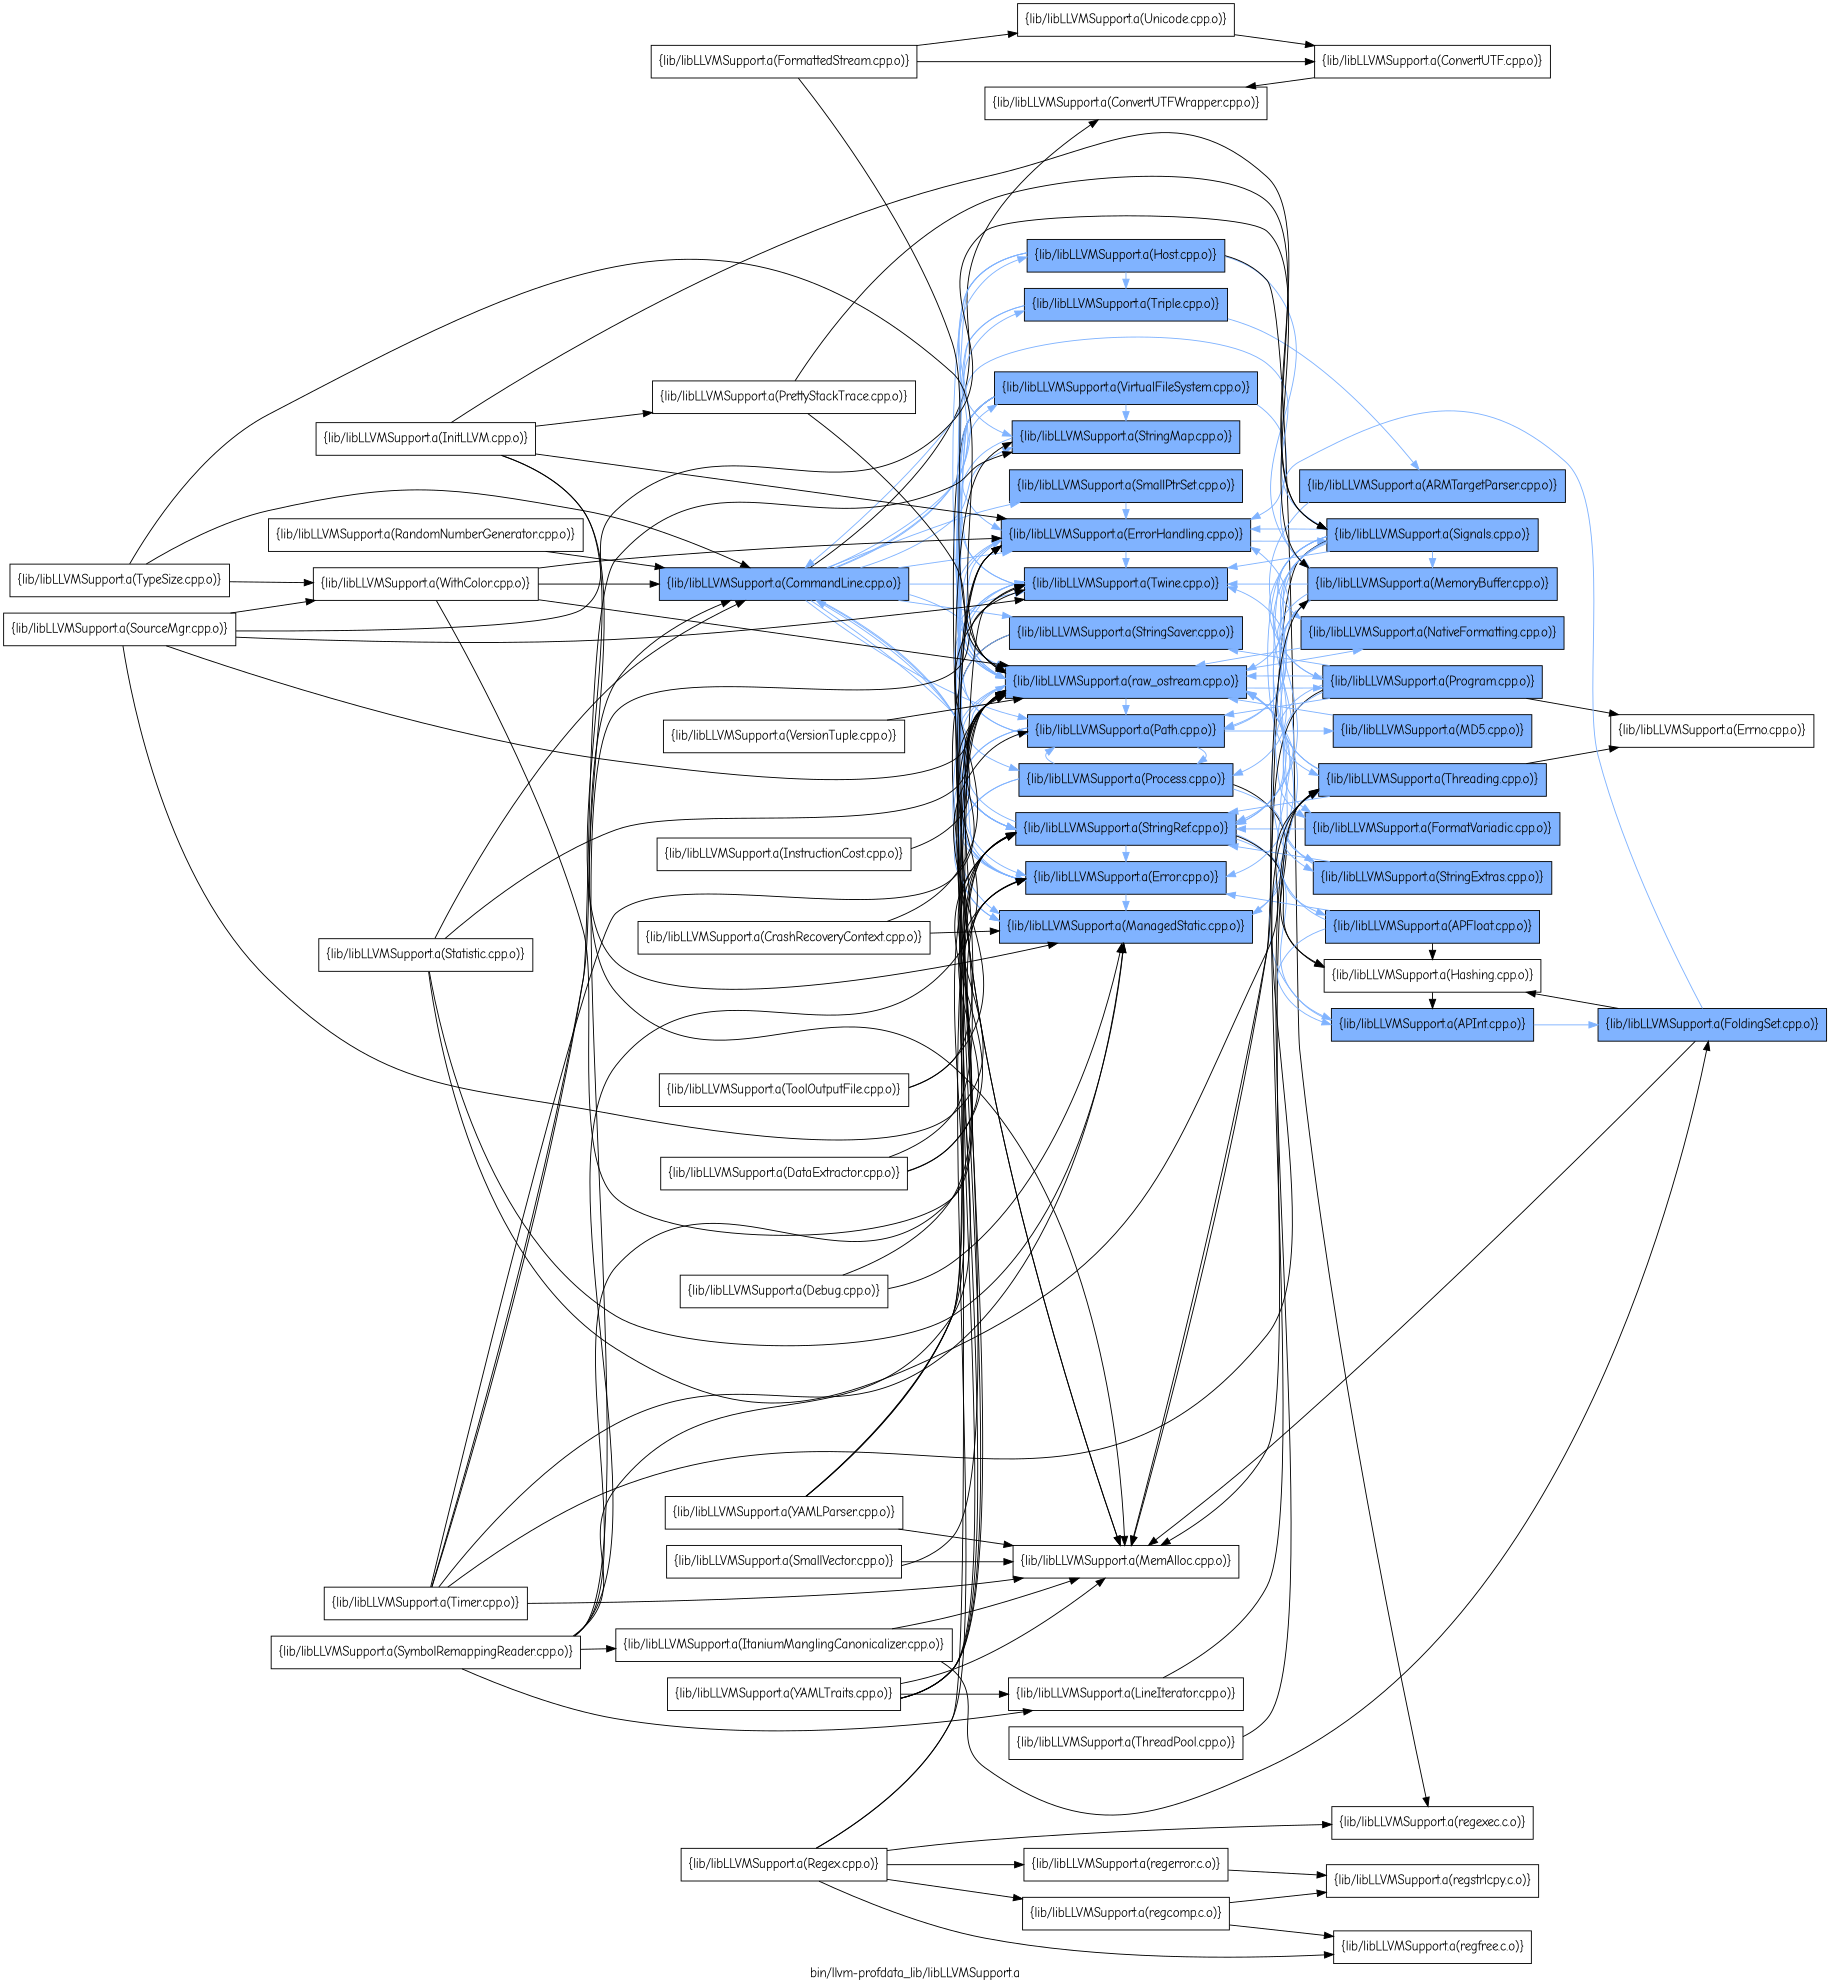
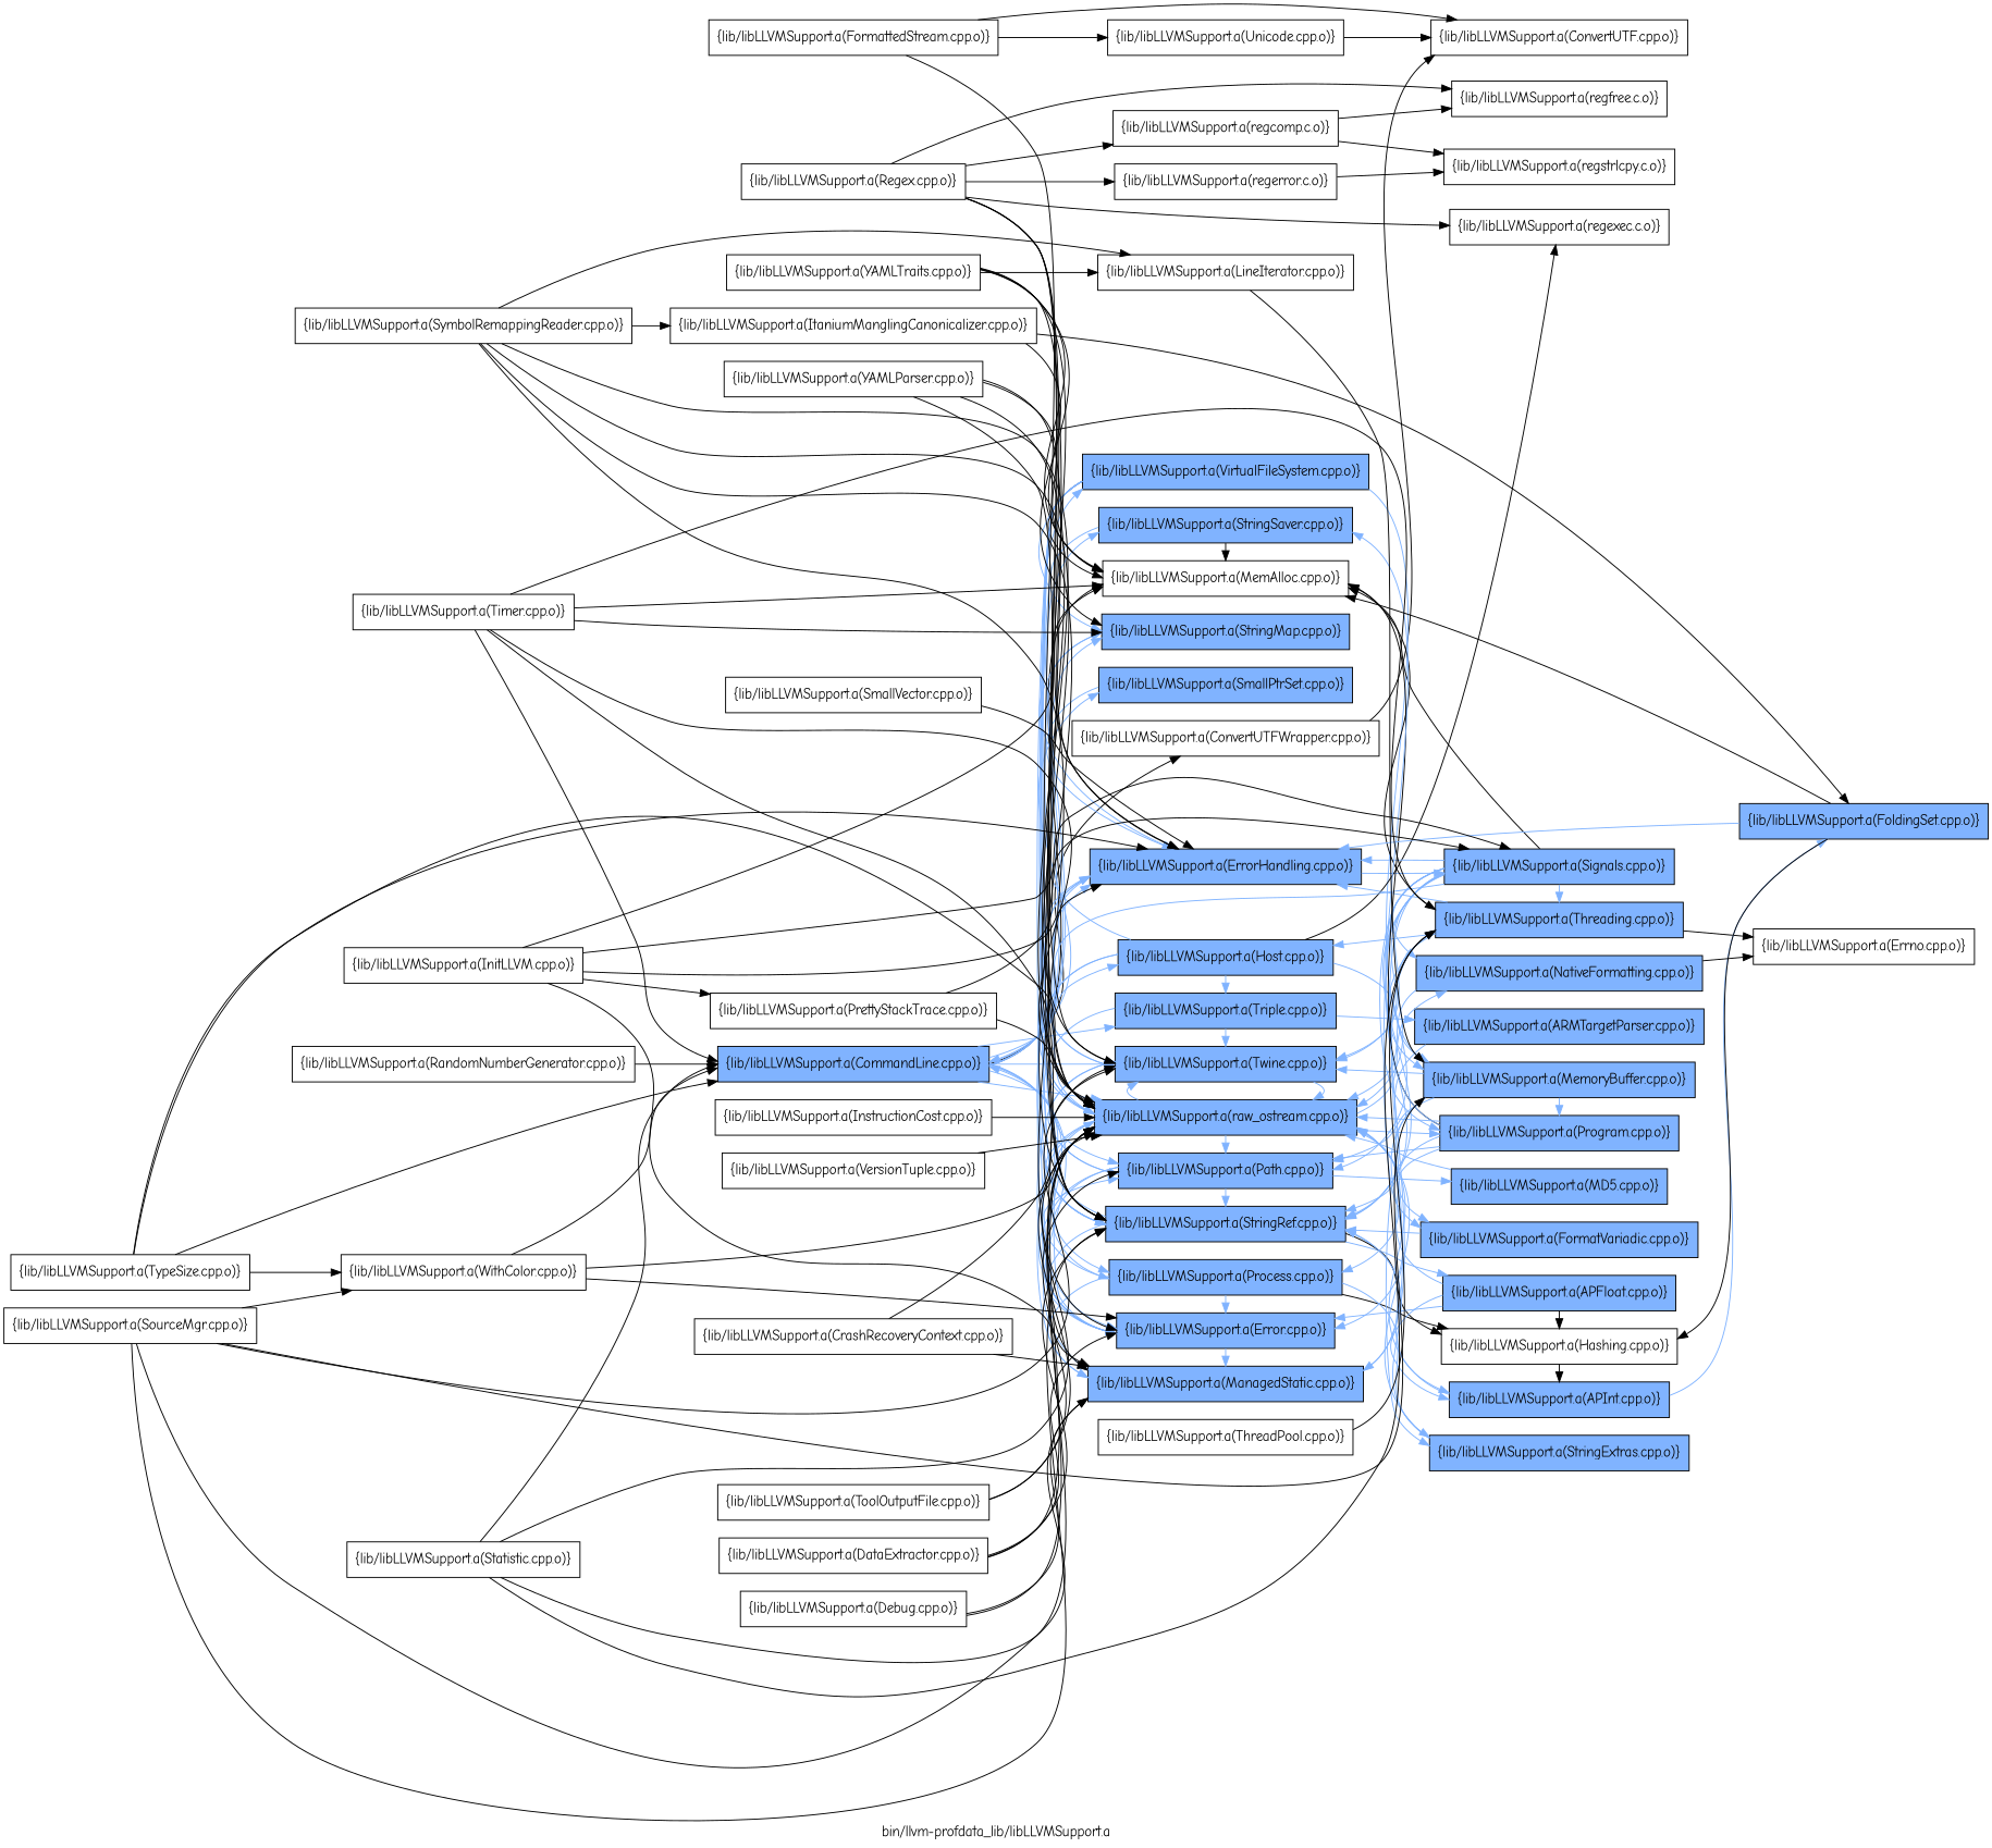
  digraph {
    fontname="Comic Neue"
    label="bin/llvm-profdata_lib/libLLVMSupport.a"
    rankdir=LR
    node [fontname="Comic Neue" group=0 shape=box]
    edge [fontname="Comic Neue" color="0.600000 0.5 1"]
    n1 [fillcolor="0.600000 0.5 1" group=1 label="{lib/libLLVMSupport.a(CommandLine.cpp.o)}" style=filled]
    n2 [label="{lib/libLLVMSupport.a(ConvertUTFWrapper.cpp.o)}"]
    n3 [fillcolor="0.600000 0.5 1" group=1 label="{lib/libLLVMSupport.a(Error.cpp.o)}" style=filled]
    n4 [fillcolor="0.600000 0.5 1" group=1 label="{lib/libLLVMSupport.a(ErrorHandling.cpp.o)}" style=filled]
    n5 [fillcolor="0.600000 0.5 1" group=1 label="{lib/libLLVMSupport.a(ManagedStatic.cpp.o)}" style=filled]
    n6 [label="{lib/libLLVMSupport.a(MemAlloc.cpp.o)}"]
    n7 [fillcolor="0.600000 0.5 1" group=1 label="{lib/libLLVMSupport.a(SmallPtrSet.cpp.o)}" style=filled]
    n8 [fillcolor="0.600000 0.5 1" group=1 label="{lib/libLLVMSupport.a(StringMap.cpp.o)}" style=filled]
    n9 [fillcolor="0.600000 0.5 1" group=1 label="{lib/libLLVMSupport.a(StringSaver.cpp.o)}" style=filled]
    n10 [fillcolor="0.600000 0.5 1" group=1 label="{lib/libLLVMSupport.a(StringRef.cpp.o)}" style=filled]
    n11 [fillcolor="0.600000 0.5 1" group=1 label="{lib/libLLVMSupport.a(Triple.cpp.o)}" style=filled]
    n12 [fillcolor="0.600000 0.5 1" group=1 label="{lib/libLLVMSupport.a(Twine.cpp.o)}" style=filled]
    n13 [fillcolor="0.600000 0.5 1" group=1 label="{lib/libLLVMSupport.a(VirtualFileSystem.cpp.o)}" style=filled]
    n14 [fillcolor="0.600000 0.5 1" group=1 label="{lib/libLLVMSupport.a(raw_ostream.cpp.o)}" style=filled]
    n15 [fillcolor="0.600000 0.5 1" group=1 label="{lib/libLLVMSupport.a(Host.cpp.o)}" style=filled]
    n16 [fillcolor="0.600000 0.5 1" group=1 label="{lib/libLLVMSupport.a(Path.cpp.o)}" style=filled]
    n17 [fillcolor="0.600000 0.5 1" group=1 label="{lib/libLLVMSupport.a(Process.cpp.o)}" style=filled]
    n18 [label="{lib/libLLVMSupport.a(ConvertUTF.cpp.o)}"]
    n19 [fillcolor="0.600000 0.5 1" group=1 label="{lib/libLLVMSupport.a(Signals.cpp.o)}" style=filled]
    n20 [fillcolor="0.600000 0.5 1" group=1 label="{lib/libLLVMSupport.a(Threading.cpp.o)}" style=filled]
    n21 [fillcolor="0.600000 0.5 1" group=1 label="{lib/libLLVMSupport.a(APFloat.cpp.o)}" style=filled]
    n22 [fillcolor="0.600000 0.5 1" group=1 label="{lib/libLLVMSupport.a(APInt.cpp.o)}" style=filled]
    n23 [label="{lib/libLLVMSupport.a(Hashing.cpp.o)}"]
    n24 [fillcolor="0.600000 0.5 1" group=1 label="{lib/libLLVMSupport.a(ARMTargetParser.cpp.o)}" style=filled]
    n25 [fillcolor="0.600000 0.5 1" group=1 label="{lib/libLLVMSupport.a(MemoryBuffer.cpp.o)}" style=filled]
    n26 [fillcolor="0.600000 0.5 1" group=1 label="{lib/libLLVMSupport.a(NativeFormatting.cpp.o)}" style=filled]
    n27 [fillcolor="0.600000 0.5 1" group=1 label="{lib/libLLVMSupport.a(FormatVariadic.cpp.o)}" style=filled]
    n28 [fillcolor="0.600000 0.5 1" group=1 label="{lib/libLLVMSupport.a(Program.cpp.o)}" style=filled]
    n29 [fillcolor="0.600000 0.5 1" group=1 label="{lib/libLLVMSupport.a(MD5.cpp.o)}" style=filled]
    n30 [fillcolor="0.600000 0.5 1" group=1 label="{lib/libLLVMSupport.a(StringExtras.cpp.o)}" style=filled]
    n31 [label="{lib/libLLVMSupport.a(regexec.c.o)}"]
    n32 [label="{lib/libLLVMSupport.a(Errno.cpp.o)}"]
    n33 [fillcolor="0.600000 0.5 1" group=1 label="{lib/libLLVMSupport.a(FoldingSet.cpp.o)}" style=filled]
    n34 [label="{lib/libLLVMSupport.a(FormattedStream.cpp.o)}"]
    n35 [label="{lib/libLLVMSupport.a(Unicode.cpp.o)}"]
    n36 [label="{lib/libLLVMSupport.a(InitLLVM.cpp.o)}"]
    n37 [label="{lib/libLLVMSupport.a(PrettyStackTrace.cpp.o)}"]
    n38 [label="{lib/libLLVMSupport.a(LineIterator.cpp.o)}"]
    n39 [label="{lib/libLLVMSupport.a(ThreadPool.cpp.o)}"]
    n40 [label="{lib/libLLVMSupport.a(WithColor.cpp.o)}"]
    n41 [label="{lib/libLLVMSupport.a(Regex.cpp.o)}"]
    n42 [label="{lib/libLLVMSupport.a(regcomp.c.o)}"]
    n43 [label="{lib/libLLVMSupport.a(regerror.c.o)}"]
    n44 [label="{lib/libLLVMSupport.a(regfree.c.o)}"]
    n45 [label="{lib/libLLVMSupport.a(regstrlcpy.c.o)}"]
    n46 [label="{lib/libLLVMSupport.a(SourceMgr.cpp.o)}"]
    n47 [label="{lib/libLLVMSupport.a(TypeSize.cpp.o)}"]
    n48 [label="{lib/libLLVMSupport.a(ItaniumManglingCanonicalizer.cpp.o)}"]
    n49 [label="{lib/libLLVMSupport.a(SymbolRemappingReader.cpp.o)}"]
    n50 [label="{lib/libLLVMSupport.a(DataExtractor.cpp.o)}"]
    n51 [label="{lib/libLLVMSupport.a(Debug.cpp.o)}"]
    n52 [label="{lib/libLLVMSupport.a(InstructionCost.cpp.o)}"]
    n53 [label="{lib/libLLVMSupport.a(RandomNumberGenerator.cpp.o)}"]
    n54 [label="{lib/libLLVMSupport.a(SmallVector.cpp.o)}"]
    n55 [label="{lib/libLLVMSupport.a(Statistic.cpp.o)}"]
    n56 [label="{lib/libLLVMSupport.a(Timer.cpp.o)}"]
    n57 [label="{lib/libLLVMSupport.a(ToolOutputFile.cpp.o)}"]
    n58 [label="{lib/libLLVMSupport.a(YAMLParser.cpp.o)}"]
    n59 [label="{lib/libLLVMSupport.a(CrashRecoveryContext.cpp.o)}"]
    n60 [label="{lib/libLLVMSupport.a(YAMLTraits.cpp.o)}"]
    n61 [label="{lib/libLLVMSupport.a(VersionTuple.cpp.o)}"]
    subgraph sub_1 {
      rank=same
      n1
    }
    subgraph sub_2 {
      rank=same
      n2
      n3
      n4
      n5
      n6
      n7
      n8
      n9
      n10
      n11
      n12
      n13
      n14
      n15
      n16
      n17
    }
    subgraph sub_3 {
      rank=same
      n18
      n19
      n20
      n21
      n22
      n23
      n24
      n25
      n26
      n27
      n28
      n29
      n30
    }
    subgraph sub_4 {
      rank=same
      n1
    }
    subgraph sub_5 {
      rank=same
      n2
      n3
      n4
      n5
      n6
      n7
      n8
      n9
      n10
      n11
      n12
      n13
      n14
      n15
      n16
      n17
    }
    subgraph sub_6 {
      rank=same
      n18
      n19
      n20
      n21
      n22
      n23
      n24
      n25
      n26
      n27
      n28
      n29
      n30
    }
    n1 -> n2 [color=""]
    n1 -> n3
    n1 -> n4
    n1 -> n5
-   n54 -> n6 [color=""]
+   n1 -> n6 [color=""]
    n1 -> n7
    n1 -> n8
    n1 -> n9
    n1 -> n11
    n1 -> n12
    n1 -> n13
    n1 -> n14
    n1 -> n15
    n1 -> n16
    n1 -> n17
-   n18 -> n2 [color=""]
+   n2 -> n18 [color=""]
    n3 -> n4
    n3 -> n5
    n3 -> n12
    n3 -> n14
    n4 -> n12
    n4 -> n14
    n4 -> n19
    n5 -> n20
    n7 -> n4
    n8 -> n4
    n9 -> n6 [color=""]
    n9 -> n10
    n10 -> n1
    n10 -> n3
    n10 -> n21
    n10 -> n22
    n10 -> n23 [color=""]
    n11 -> n10
    n11 -> n12
    n11 -> n24
    n12 -> n14
    n13 -> n3
    n13 -> n6 [color=""]
    n13 -> n8
    n13 -> n10
    n13 -> n12
    n13 -> n14
    n13 -> n16
    n13 -> n25
    n14 -> n3
    n14 -> n4
    n14 -> n5
    n14 -> n12
    n14 -> n16
    n14 -> n26
    n14 -> n27
    n14 -> n28
    n15 -> n8
    n15 -> n10
    n15 -> n11
    n15 -> n14
    n15 -> n25
    n15 -> n31 [color=""]
    n16 -> n3
    n16 -> n10
    n16 -> n12
    n16 -> n17
    n16 -> n29
    n17 -> n3
    n17 -> n5
    n17 -> n16
    n17 -> n23 [color=""]
    n17 -> n30
    n19 -> n1
    n19 -> n4
    n19 -> n5
    n19 -> n6 [color=""]
    n19 -> n10
    n19 -> n12
    n19 -> n14
    n19 -> n16
    n19 -> n20
    n19 -> n25
    n19 -> n26
    n19 -> n27
    n19 -> n28
    n20 -> n4
    n20 -> n6 [color=""]
    n20 -> n10
    n20 -> n12
+   n20 -> n15
    n20 -> n32 [color=""]
    n21 -> n3
    n21 -> n14
    n21 -> n22
    n21 -> n23 [color=""]
    n22 -> n14
    n22 -> n33
    n23 -> n22 [color=""]
    n24 -> n10
    n25 -> n3
    n25 -> n12
    n25 -> n16
    n25 -> n17
    n25 -> n28
    n26 -> n14
    n27 -> n10
    n28 -> n6 [color=""]
    n28 -> n9
    n28 -> n10
    n28 -> n14
    n28 -> n16
    n28 -> n30
-   n28 -> n32 [color=""]
+   n26 -> n32 [color=""]
    n29 -> n14
    n30 -> n10
    n30 -> n14
    n33 -> n4
    n33 -> n6 [color=""]
    n33 -> n23 [color=""]
    n34 -> n14 [color=""]
    n34 -> n18 [color=""]
    n34 -> n35 [color=""]
    n35 -> n18 [color=""]
    n36 -> n4 [color=""]
    n36 -> n5 [color=""]
    n36 -> n6 [color=""]
    n36 -> n19 [color=""]
    n36 -> n37 [color=""]
    n37 -> n14 [color=""]
    n37 -> n19 [color=""]
    n38 -> n25 [color=""]
    n39 -> n20 [color=""]
    n40 -> n1 [color=""]
    n40 -> n3 [color=""]
    n40 -> n14 [color=""]
    n41 -> n10 [color=""]
    n41 -> n12 [color=""]
    n41 -> n31 [color=""]
    n41 -> n42 [color=""]
    n41 -> n43 [color=""]
    n41 -> n44 [color=""]
    n42 -> n44 [color=""]
    n42 -> n45 [color=""]
    n43 -> n45 [color=""]
    n46 -> n10 [color=""]
    n46 -> n12 [color=""]
    n46 -> n14 [color=""]
    n46 -> n25 [color=""]
    n46 -> n40 [color=""]
    n47 -> n1 [color=""]
-   n40 -> n4 [color=""]
+   n47 -> n4 [color=""]
    n47 -> n14 [color=""]
    n47 -> n40 [color=""]
    n48 -> n6 [color=""]
    n48 -> n33 [color=""]
    n49 -> n3 [color=""]
    n49 -> n10 [color=""]
    n49 -> n12 [color=""]
    n49 -> n14 [color=""]
    n49 -> n38 [color=""]
    n49 -> n48 [color=""]
    n50 -> n3 [color=""]
    n50 -> n10 [color=""]
    n50 -> n14 [color=""]
    n51 -> n5 [color=""]
    n51 -> n14 [color=""]
    n52 -> n14 [color=""]
    n53 -> n1 [color=""]
    n54 -> n4 [color=""]
    n55 -> n1 [color=""]
    n55 -> n5 [color=""]
    n55 -> n14 [color=""]
    n55 -> n20 [color=""]
    n56 -> n1 [color=""]
    n56 -> n5 [color=""]
    n56 -> n6 [color=""]
    n56 -> n8 [color=""]
    n56 -> n14 [color=""]
    n56 -> n20 [color=""]
    n57 -> n14 [color=""]
    n57 -> n16 [color=""]
    n58 -> n4 [color=""]
    n58 -> n6 [color=""]
    n58 -> n10 [color=""]
    n58 -> n14 [color=""]
    n59 -> n5 [color=""]
    n59 -> n12 [color=""]
    n60 -> n4 [color=""]
    n60 -> n6 [color=""]
    n60 -> n8 [color=""]
    n60 -> n10 [color=""]
-   n60 -> n14 [color=""]
+   n41 -> n14 [color=""]
    n60 -> n38 [color=""]
    n61 -> n14 [color=""]
  }
